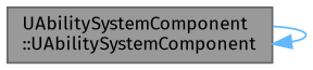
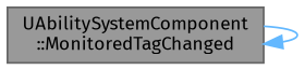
  digraph {
    rankdir=TB
    fontname="Fira Sans"
-   n1 [color=gray40 fillcolor=grey60 fontcolor=black fontname="Fira Sans" fontsize=10 height=0.2 label="UAbilitySystemComponent\l::UAbilitySystemComponent" shape=box style=filled width=0.4]
+   n1 [color=gray40 fillcolor=grey60 fontcolor=black fontname="Fira Sans" fontsize=10 height=0.2 label="UAbilitySystemComponent\l::MonitoredTagChanged" shape=box style=filled width=0.4]
    n1 -> n1 [color=steelblue1 fontname="Fira Sans" fontsize=10 labelfontname=Helvetica labelfontsize=10 style=solid]
  }
